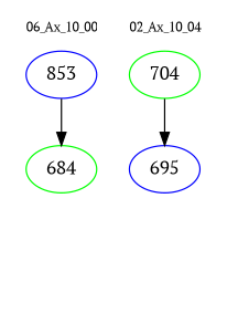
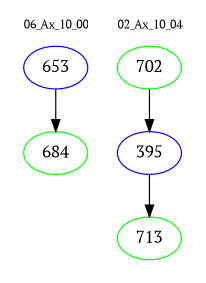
  digraph {
    fontname="PT Serif"
    node [color=green fontname="PT Serif"]
    edge [color=black fontname="PT Serif"]
-   n1 [color=blue label=853]
+   n1 [color=blue label=653]
    n2 [label=684]
-   n3 [label=704]
-   n4 [color=blue label=695]
+   n3 [label=702]
+   n4 [color=blue label=395]
+   n5 [label=713]
    subgraph cluster_1 {
      color=white
      fontsize=10
      label="06_Ax_10_00"
      n1
      n2
    }
    subgraph cluster_2 {
      color=white
      fontsize=10
      label="02_Ax_10_04"
      n3
      n4
+     n5
    }
    n1 -> n2
    n3 -> n4
+   n4 -> n5
  }
